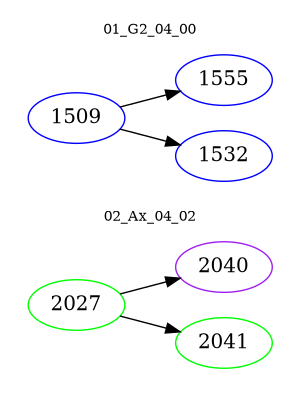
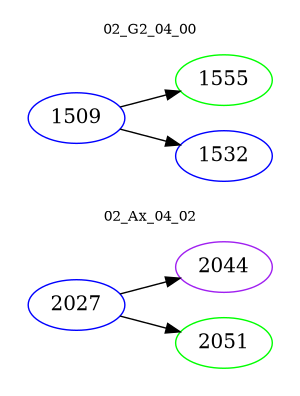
  digraph {
    rankdir=LR
    node [color=blue]
    edge [color=black]
-   n1 [color=green label=2027]
-   n2 [color=green label=2041]
-   n3 [color=purple label=2040]
+   n1 [label=2027]
+   n2 [color=green label=2051]
+   n3 [color=purple label=2044]
    n4 [label=1509]
    n5 [label=1532]
-   n6 [label=1555]
+   n6 [color=green label=1555]
    subgraph cluster_1 {
      color=white
      fontsize=10
      label="02_Ax_04_02"
      n1
      n2
      n3
    }
    subgraph cluster_2 {
      color=white
      fontsize=10
-     label="01_G2_04_00"
+     label="02_G2_04_00"
      n4
      n5
      n6
    }
    n1 -> n2
    n1 -> n3
    n4 -> n5
    n4 -> n6
  }
